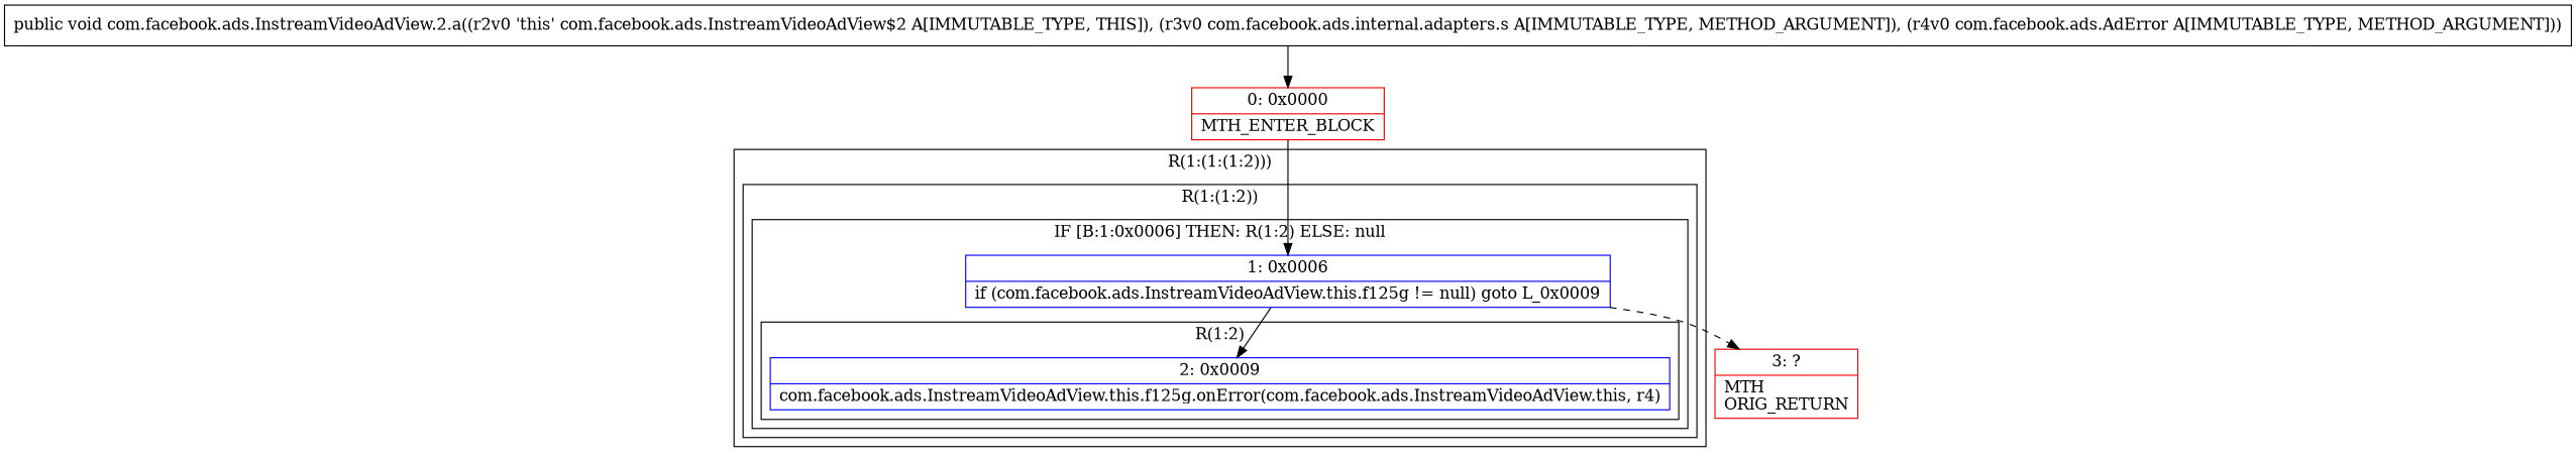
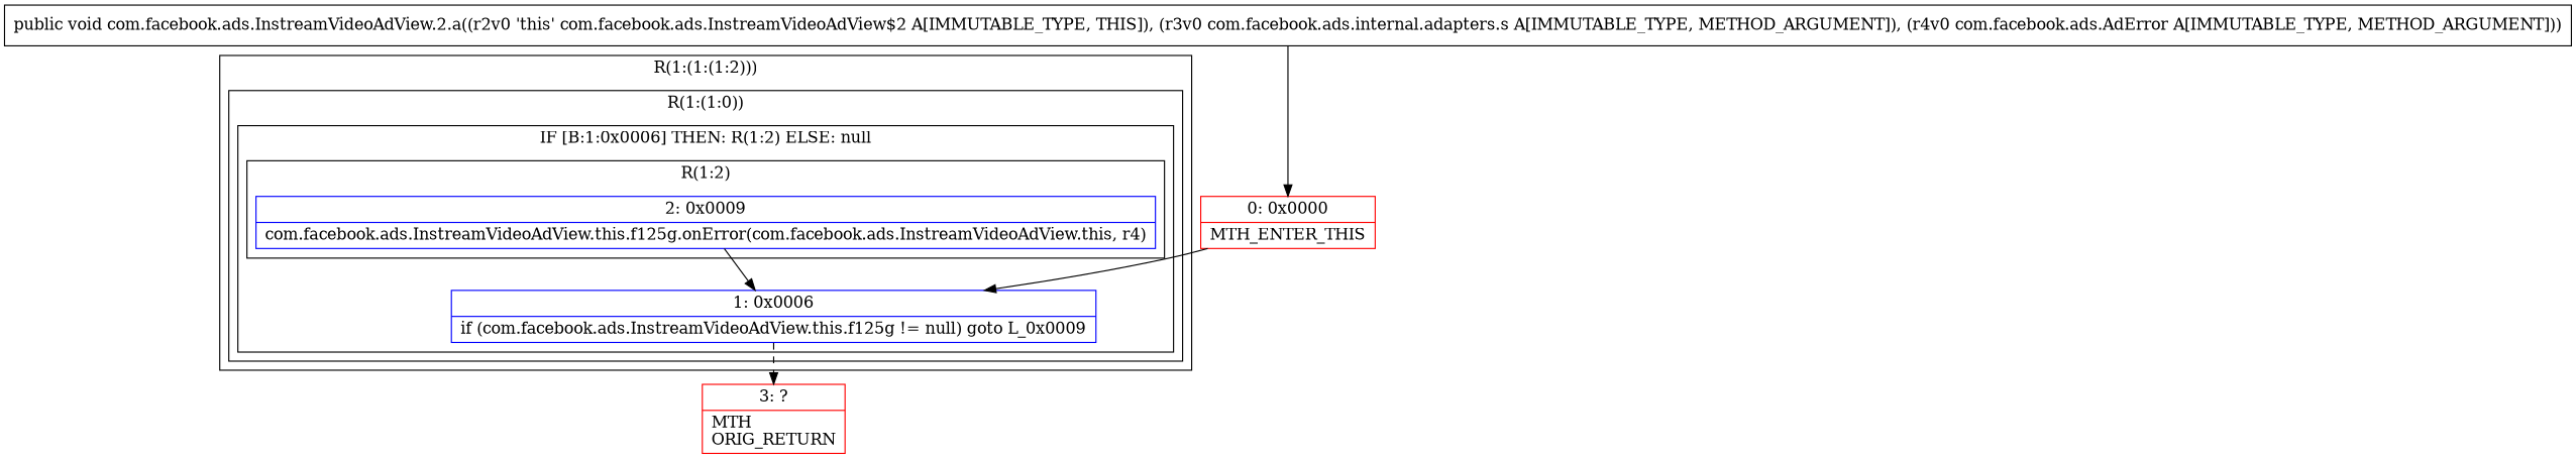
  digraph {
    node [color=blue shape=record]
    n1 [label="{2\:\ 0x0009|com.facebook.ads.InstreamVideoAdView.this.f125g.onError(com.facebook.ads.InstreamVideoAdView.this, r4)\l}"]
    n2 [label="{1\:\ 0x0006|if (com.facebook.ads.InstreamVideoAdView.this.f125g != null) goto L_0x0009\l}"]
    n3 [color=red label="{3\:\ ?|MTH\lORIG_RETURN\l}"]
-   n4 [color=red label="{0\:\ 0x0000|MTH_ENTER_BLOCK\l}"]
+   n4 [color=red label="{0\:\ 0x0000|MTH_ENTER_THIS\l}"]
    n5 [label="{public void com.facebook.ads.InstreamVideoAdView.2.a((r2v0 'this' com.facebook.ads.InstreamVideoAdView$2 A[IMMUTABLE_TYPE, THIS]), (r3v0 com.facebook.ads.internal.adapters.s A[IMMUTABLE_TYPE, METHOD_ARGUMENT]), (r4v0 com.facebook.ads.AdError A[IMMUTABLE_TYPE, METHOD_ARGUMENT])) }" color=""]
    subgraph cluster_1 {
      label="R(1:(1:(1:2)))"
      subgraph cluster_2 {
-       label="R(1:(1:2))"
+       label="R(1:(1:0))"
        subgraph cluster_3 {
          label="IF [B:1:0x0006] THEN: R(1:2) ELSE: null"
          n2
          subgraph cluster_4 {
            label="R(1:2)"
            n1
          }
        }
      }
    }
-   n2 -> n1
+   n1 -> n2
    n2 -> n3 [style=dashed]
    n4 -> n2
    n5 -> n4
  }
